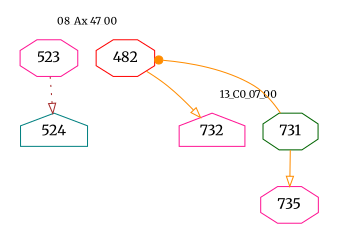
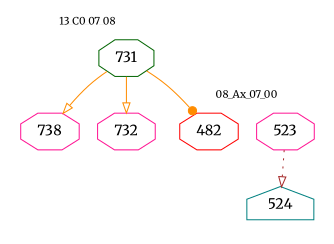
  digraph {
    fontname=Merriweather
    node [color=deeppink fontname=Merriweather shape=octagon]
    edge [arrowhead=onormal color=darkorange fontname=Merriweather style=solid]
    n1 [label=523]
    n2 [color=red label=482]
    n3 [color=teal label=524 shape=house]
    n4 [color=darkgreen label=731]
-   n5 [label=735]
-   n6 [label=732 shape=house]
+   n5 [label=738]
+   n6 [label=732]
    subgraph cluster_1 {
      color=white
      fontsize=10
-     label="08_Ax_47_00"
+     label="08_Ax_07_00"
      n1
      n2
      n3
    }
    subgraph cluster_2 {
      color=white
      fontsize=10
-     label="13_C0_07_00"
+     label="13_C0_07_08"
      n4
      n5
      n6
    }
    n1 -> n3 [color=brown style=dotted]
    n4 -> n2 [arrowhead=dot]
    n4 -> n5
-   n2 -> n6
+   n4 -> n6
  }
